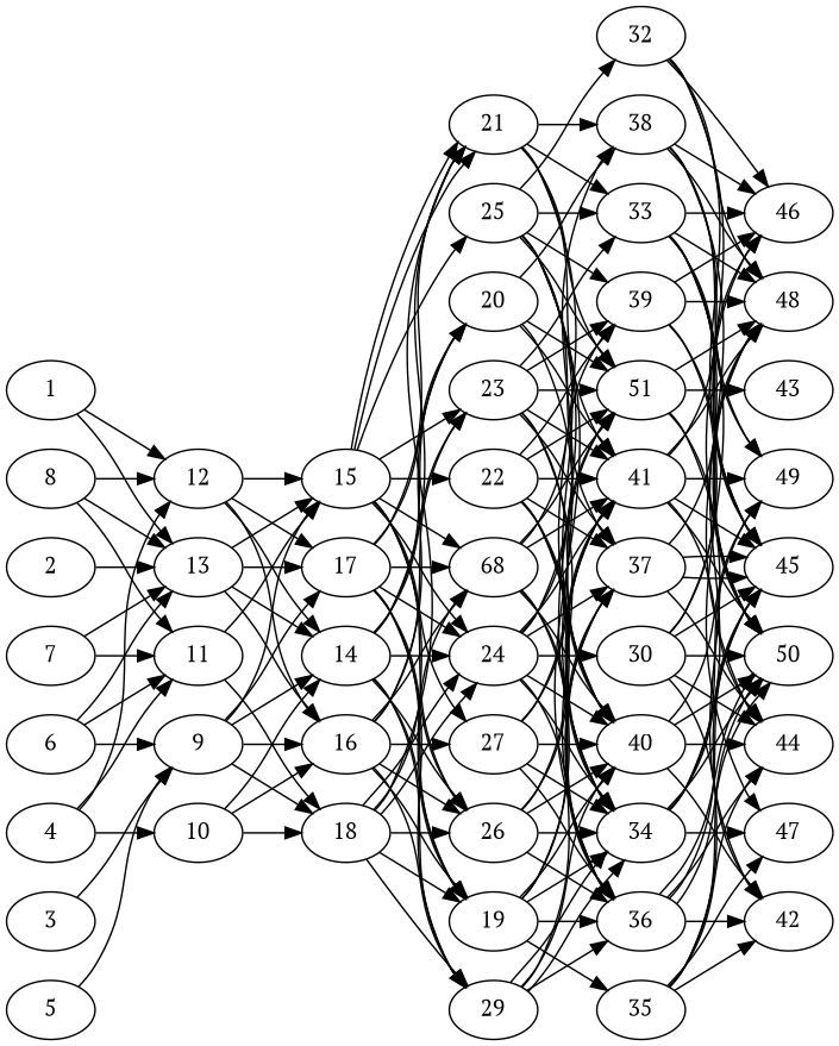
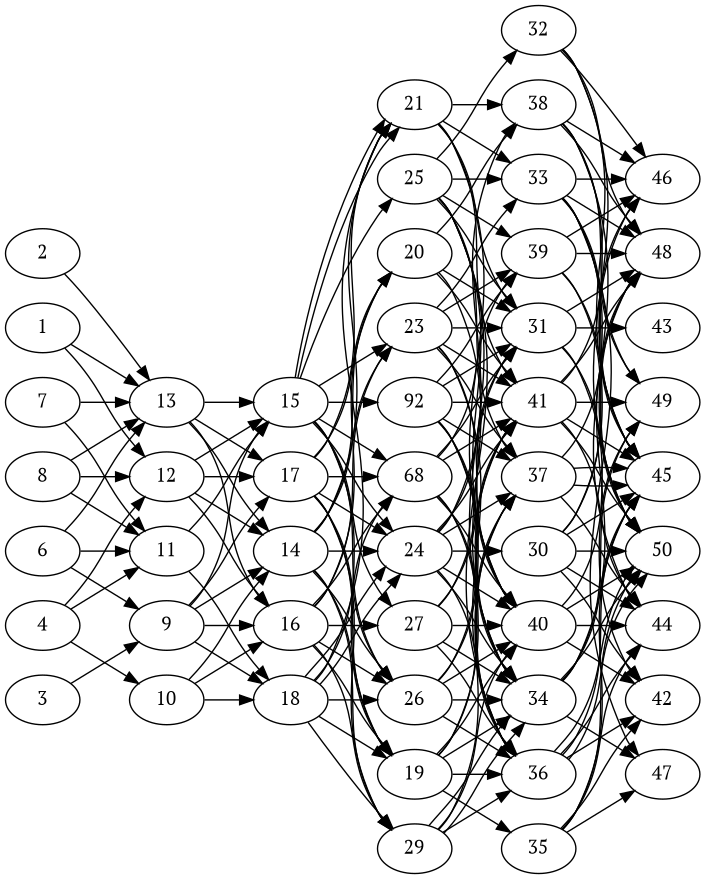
  digraph {
    fontname="PT Serif"
    rankdir=LR
    node [alpha=0.02 fontname="PT Serif"]
    edge [fontname="PT Serif"]
    1 [alpha=0.16 expect_size=9656320]
    12 [alpha=0.17 expect_size=32321536]
    13 [alpha=0.19 expect_size=10028032]
    9 [alpha=0.06 expect_size=40622080]
    14 [alpha=0.14 expect_size=30441472]
    15 [alpha=0.08 expect_size=29826048]
    16 [alpha=0.18 expect_size=29072384]
    17 [alpha=0.06 expect_size=13336576]
    18 [alpha=0.09 expect_size=23378944]
    19 [alpha=0.19 expect_size=37597184]
    20 [expect_size=52249600]
    21 [alpha=0.06 expect_size=9153536]
    23 [alpha=0.10 expect_size=39860224]
    24 [alpha=0.20 expect_size=38070272]
    26 [alpha=0.15 expect_size=43188224]
    29 [alpha=0.13 expect_size=27714560]
-   22 [alpha=0.07 expect_size=47030272]
+   22 [alpha=0.07 expect_size=47030272 label=92]
    25 [alpha=0.07 expect_size=23404544]
    27 [expect_size=39614464]
    n20 [alpha=0.00 expect_size=6095872 label=68]
    2 [alpha=0.11 expect_size=42395648]
    3 [alpha=0.09 expect_size=11880448]
    4 [alpha=0.20 expect_size=21944320]
    10 [expect_size=44203008]
    11 [alpha=0.16 expect_size=42413056]
-   5 [alpha=0.20 expect_size=45170688]
    6 [alpha=0.13 expect_size=6564864]
    7 [alpha=0.04 expect_size=52230144]
    8 [alpha=0.06 expect_size=28977152]
    34 [alpha=0.11 expect_size=36504576]
    35 [alpha=0.10 expect_size=36470784]
    36 [alpha=0.20 expect_size=6055936]
    37 [alpha=0.13 expect_size=40955904]
    40 [alpha=0.03 expect_size=29516800]
    41 [alpha=0.19 expect_size=33945600]
-   31 [alpha=0.07 expect_size=29870080 label=51]
+   31 [alpha=0.07 expect_size=29870080]
    38 [alpha=0.14 expect_size=46600192]
    33 [expect_size=13415424]
    39 [alpha=0.08 expect_size=46722048]
    30 [expect_size=25622528]
    32 [alpha=0.03 expect_size=44874752]
    45 [alpha=0.13 expect_size=39572480]
    48 [alpha=0.01 expect_size=47024128]
    50 [alpha=0.11 expect_size=51521536]
    47 [alpha=0.00 expect_size=16419840]
    49 [alpha=0.12 expect_size=32210944]
    42 [alpha=0.12 expect_size=49991680]
    44 [alpha=0.03 expect_size=14220288]
    46 [alpha=0.19 expect_size=16633856]
    43 [alpha=0.01 expect_size=10363904]
    1 -> 12
    1 -> 13
    12 -> 14
    12 -> 15
    12 -> 16
    12 -> 17
    13 -> 14
    13 -> 15
    13 -> 16
    13 -> 17
    9 -> 14
    9 -> 15
    9 -> 16
    9 -> 17
    9 -> 18
    14 -> 19
    14 -> 20
    14 -> 21
    14 -> 23
    14 -> 24
    14 -> 26
    14 -> 29
    15 -> 19
    15 -> 21
    15 -> 21
    15 -> 23
    15 -> 24
    15 -> 26
    15 -> 22
    15 -> 25
    15 -> 27
    15 -> n20
    16 -> 19
    16 -> 20
    16 -> 23
    16 -> 26
    16 -> 29
    16 -> 27
    16 -> n20
    17 -> 19
    17 -> 20
    17 -> 21
    17 -> 24
    17 -> 26
    17 -> 29
    17 -> n20
    18 -> 19
    18 -> 21
    18 -> 24
    18 -> 24
    18 -> 26
    18 -> 29
    18 -> n20
    19 -> 34
    19 -> 35
    19 -> 36
    19 -> 37
    19 -> 40
    19 -> 41
    20 -> 34
    20 -> 41
    20 -> 31
    20 -> 38
    21 -> 40
    21 -> 41
    21 -> 31
    21 -> 38
    21 -> 33
    23 -> 36
    23 -> 37
    23 -> 40
    23 -> 41
    23 -> 31
    23 -> 33
    23 -> 39
    24 -> 34
    24 -> 36
    24 -> 37
    24 -> 40
    24 -> 41
    24 -> 31
    24 -> 38
    24 -> 30
    26 -> 34
    26 -> 36
    26 -> 37
    26 -> 40
    26 -> 41
    29 -> 34
    29 -> 34
    29 -> 36
    29 -> 37
    29 -> 40
    22 -> 34
    22 -> 36
    22 -> 37
    22 -> 40
    22 -> 41
    22 -> 31
    22 -> 39
    25 -> 34
    25 -> 36
    25 -> 37
    25 -> 40
    25 -> 31
    25 -> 33
    25 -> 39
    25 -> 32
    27 -> 34
    27 -> 36
    27 -> 40
    27 -> 41
    27 -> 31
    n20 -> 34
    n20 -> 36
    n20 -> 40
    n20 -> 41
    n20 -> 31
    n20 -> 39
    2 -> 13
    3 -> 9
    4 -> 12
    4 -> 10
    4 -> 11
    10 -> 14
    10 -> 16
    10 -> 18
    11 -> 15
    11 -> 18
-   5 -> 9
    6 -> 13
    6 -> 9
    6 -> 11
    7 -> 13
    7 -> 11
    8 -> 12
    8 -> 13
    8 -> 11
    34 -> 45
    34 -> 48
    34 -> 50
    34 -> 47
    34 -> 49
    35 -> 45
    35 -> 50
    35 -> 47
    35 -> 42
    35 -> 44
    36 -> 45
    36 -> 50
    36 -> 50
    36 -> 42
    36 -> 44
    37 -> 45
    37 -> 45
    37 -> 48
    37 -> 44
    40 -> 50
    40 -> 49
    40 -> 42
    40 -> 44
    41 -> 45
    41 -> 48
    41 -> 50
    41 -> 49
    41 -> 44
    41 -> 46
    31 -> 48
    31 -> 50
    31 -> 42
    31 -> 43
    38 -> 45
    38 -> 48
    38 -> 49
    38 -> 44
    38 -> 46
    33 -> 45
    33 -> 48
    33 -> 50
    33 -> 47
    33 -> 49
    33 -> 46
    39 -> 45
    39 -> 48
    39 -> 50
    39 -> 46
    30 -> 45
    30 -> 48
    30 -> 50
    30 -> 42
    30 -> 44
    30 -> 46
    32 -> 45
    32 -> 48
    32 -> 50
    32 -> 46
  }
